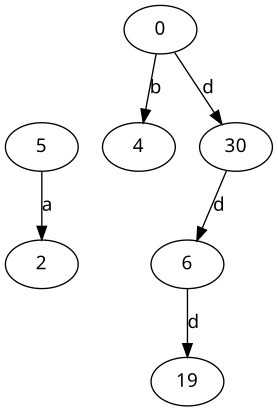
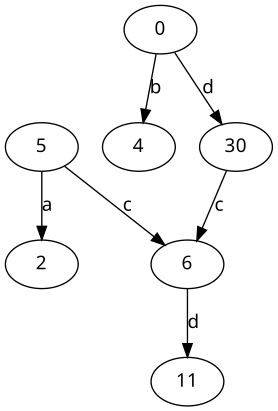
  strict digraph {
    fontname="Noto Sans"
    node [fontname="Noto Sans"]
    edge [fontname="Noto Sans"]
    5
    2
    6
-   11 [label=19]
+   11
    0
    4
    n7 [label=30]
    5 -> 2 [label=a]
+   5 -> 6 [label=c]
    6 -> 11 [label=d]
    0 -> 4 [label=b]
    0 -> n7 [label=d]
-   n7 -> 6 [label=d]
+   n7 -> 6 [label=c]
  }
